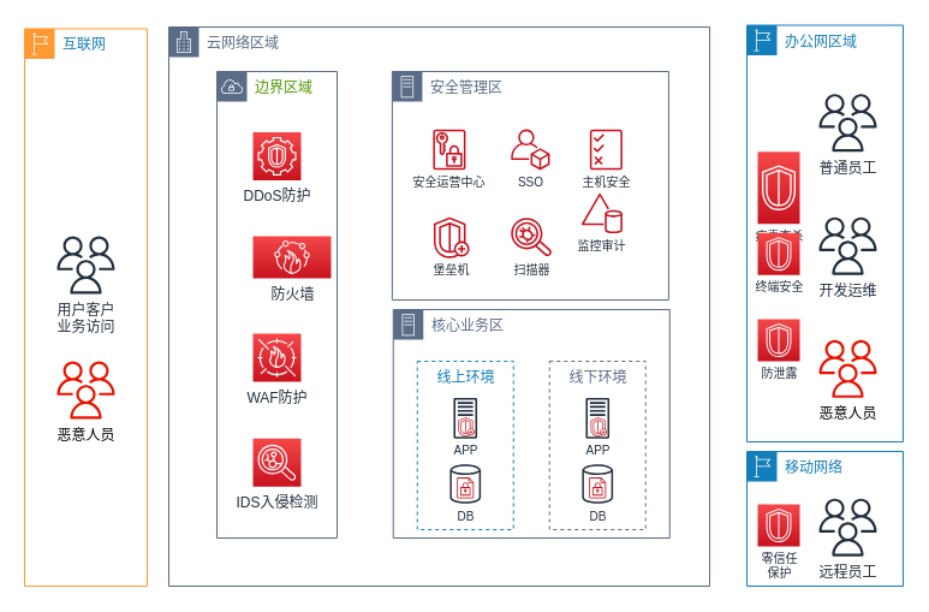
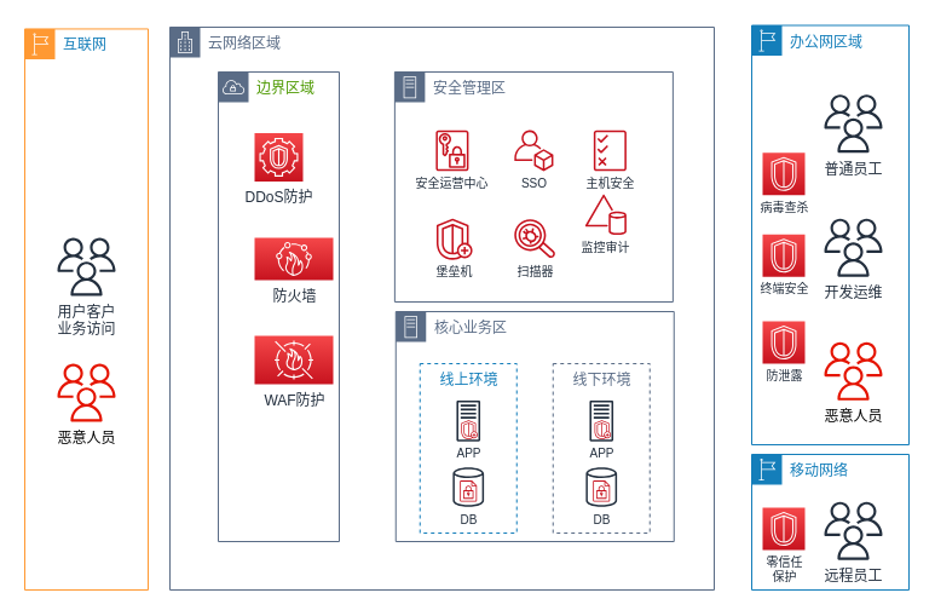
  <mxCell id="0" />
  <mxCell id="1" parent="0" />
  <mxCell id="2" value="互联网" style="points=[[0,0],[0.25,0],[0.5,0],[0.75,0],[1,0],[1,0.25],[1,0.5],[1,0.75],[1,1],[0.75,1],[0.5,1],[0.25,1],[0,1],[0,0.75],[0,0.5],[0,0.25]];outlineConnect=0;gradientColor=none;html=1;whiteSpace=wrap;fontSize=12;fontStyle=0;shape=mxgraph.aws4.group;grIcon=mxgraph.aws4.group_region;strokeColor=#FF9933;fillColor=none;verticalAlign=top;align=left;spacingLeft=30;fontColor=#147EBA;dashed=0;" vertex="1" parent="1"><mxGeometry x="20" y="23.45" width="102" height="463.55" as="geometry" /></mxCell>
  <mxCell id="3" value="移动网络" style="points=[[0,0],[0.25,0],[0.5,0],[0.75,0],[1,0],[1,0.25],[1,0.5],[1,0.75],[1,1],[0.75,1],[0.5,1],[0.25,1],[0,1],[0,0.75],[0,0.5],[0,0.25]];outlineConnect=0;gradientColor=none;html=1;whiteSpace=wrap;fontSize=12;fontStyle=0;shape=mxgraph.aws4.group;grIcon=mxgraph.aws4.group_region;strokeColor=#147EBA;fillColor=none;verticalAlign=top;align=left;spacingLeft=30;fontColor=#147EBA;dashed=0;" vertex="1" parent="1"><mxGeometry x="621" y="375" width="130" height="112" as="geometry" /></mxCell>
  <mxCell id="4" value="云网络区域" style="points=[[0,0],[0.25,0],[0.5,0],[0.75,0],[1,0],[1,0.25],[1,0.5],[1,0.75],[1,1],[0.75,1],[0.5,1],[0.25,1],[0,1],[0,0.75],[0,0.5],[0,0.25]];outlineConnect=0;gradientColor=none;html=1;whiteSpace=wrap;fontSize=12;fontStyle=0;shape=mxgraph.aws4.group;grIcon=mxgraph.aws4.group_corporate_data_center;strokeColor=#5A6C86;fillColor=none;verticalAlign=top;align=left;spacingLeft=30;fontColor=#5A6C86;dashed=0;" parent="1" vertex="1"><mxGeometry x="140" y="22" width="450" height="465" as="geometry" /></mxCell>
  <mxCell id="5" value="&lt;font color=&quot;#4d9900&quot;&gt;边界区域&lt;/font&gt;" style="points=[[0,0],[0.25,0],[0.5,0],[0.75,0],[1,0],[1,0.25],[1,0.5],[1,0.75],[1,1],[0.75,1],[0.5,1],[0.25,1],[0,1],[0,0.75],[0,0.5],[0,0.25]];outlineConnect=0;gradientColor=none;html=1;whiteSpace=wrap;fontSize=12;fontStyle=0;shape=mxgraph.aws4.group;grIcon=mxgraph.aws4.group_vpc;strokeColor=#5a6c86;fillColor=none;verticalAlign=top;align=left;spacingLeft=30;fontColor=#AAB7B8;dashed=0;" parent="1" vertex="1"><mxGeometry x="180" y="59" width="100" height="388" as="geometry" /></mxCell>
  <mxCell id="6" value="用户客户&lt;br&gt;业务访问" style="outlineConnect=0;fontColor=#232F3E;gradientColor=none;fillColor=#232F3E;strokeColor=none;dashed=0;verticalLabelPosition=bottom;verticalAlign=top;align=center;html=1;fontSize=12;fontStyle=0;aspect=fixed;pointerEvents=1;shape=mxgraph.aws4.users;" parent="1" vertex="1"><mxGeometry x="47" y="196" width="48" height="48" as="geometry" /></mxCell>
- <mxCell id="7" value="WAF防护" style="outlineConnect=0;fontColor=#232F3E;gradientColor=#F54749;gradientDirection=north;fillColor=#C7131F;strokeColor=#ffffff;dashed=0;verticalLabelPosition=bottom;verticalAlign=top;align=center;html=1;fontSize=12;fontStyle=0;aspect=fixed;shape=mxgraph.aws4.resourceIcon;resIcon=mxgraph.aws4.waf;" parent="1" vertex="1"><mxGeometry x="210" y="277" width="40" height="40" as="geometry" /></mxCell>
+ <mxCell id="7" value="WAF防护" style="outlineConnect=0;fontColor=#232F3E;gradientColor=#F54749;gradientDirection=north;fillColor=#C7131F;strokeColor=#ffffff;dashed=0;verticalLabelPosition=bottom;verticalAlign=top;align=center;html=1;fontSize=12;fontStyle=0;aspect=fixed;shape=mxgraph.aws4.resourceIcon;resIcon=mxgraph.aws4.waf;" parent="1" vertex="1"><mxGeometry x="210" y="277" width="65" height="40" as="geometry" /></mxCell>
  <mxCell id="8" value="防火墙" style="outlineConnect=0;fontColor=#232F3E;gradientColor=#F54749;gradientDirection=north;fillColor=#C7131F;strokeColor=#ffffff;dashed=0;verticalLabelPosition=bottom;verticalAlign=top;align=center;html=1;fontSize=12;fontStyle=0;aspect=fixed;shape=mxgraph.aws4.resourceIcon;resIcon=mxgraph.aws4.firewall_manager;" parent="1" vertex="1"><mxGeometry x="210" y="196" width="65" height="35" as="geometry" /></mxCell>
  <mxCell id="9" value="DDoS防护" style="outlineConnect=0;fontColor=#232F3E;gradientColor=#F54749;gradientDirection=north;fillColor=#C7131F;strokeColor=#ffffff;dashed=0;verticalLabelPosition=bottom;verticalAlign=top;align=center;html=1;fontSize=12;fontStyle=0;aspect=fixed;shape=mxgraph.aws4.resourceIcon;resIcon=mxgraph.aws4.guardduty;" parent="1" vertex="1"><mxGeometry x="210" y="109.4" width="40" height="40" as="geometry" /></mxCell>
- <mxCell id="10" value="IDS入侵检测" style="outlineConnect=0;fontColor=#232F3E;gradientColor=#F54749;gradientDirection=north;fillColor=#C7131F;strokeColor=#ffffff;dashed=0;verticalLabelPosition=bottom;verticalAlign=top;align=center;html=1;fontSize=12;fontStyle=0;aspect=fixed;shape=mxgraph.aws4.resourceIcon;resIcon=mxgraph.aws4.inspector;" parent="1" vertex="1"><mxGeometry x="210" y="364.31" width="40" height="40" as="geometry" /></mxCell>
  <mxCell id="11" value="远程员工" style="outlineConnect=0;fontColor=#232F3E;gradientColor=none;fillColor=#232F3E;strokeColor=none;dashed=0;verticalLabelPosition=bottom;verticalAlign=top;align=center;html=1;fontSize=12;fontStyle=0;aspect=fixed;pointerEvents=1;shape=mxgraph.aws4.users;" parent="1" vertex="1"><mxGeometry x="681" y="414.14" width="48" height="48" as="geometry" /></mxCell>
  <mxCell id="12" value="&lt;font color=&quot;#000000&quot;&gt;恶意人员&lt;/font&gt;" style="outlineConnect=0;fillColor=#e51400;strokeColor=#B20000;dashed=0;verticalLabelPosition=bottom;verticalAlign=top;align=center;html=1;fontSize=12;fontStyle=0;aspect=fixed;pointerEvents=1;shape=mxgraph.aws4.users;fontColor=#ffffff;" parent="1" vertex="1"><mxGeometry x="47" y="300" width="48" height="48" as="geometry" /></mxCell>
  <mxCell id="13" value="安全管理区" style="points=[[0,0],[0.25,0],[0.5,0],[0.75,0],[1,0],[1,0.25],[1,0.5],[1,0.75],[1,1],[0.75,1],[0.5,1],[0.25,1],[0,1],[0,0.75],[0,0.5],[0,0.25]];outlineConnect=0;gradientColor=none;html=1;whiteSpace=wrap;fontSize=12;fontStyle=0;shape=mxgraph.aws4.group;grIcon=mxgraph.aws4.group_on_premise;strokeColor=#5A6C86;fillColor=none;verticalAlign=top;align=left;spacingLeft=30;fontColor=#5A6C86;dashed=0;" parent="1" vertex="1"><mxGeometry x="325.88" y="59" width="230" height="190" as="geometry" /></mxCell>
  <mxCell id="14" value="核心业务区" style="points=[[0,0],[0.25,0],[0.5,0],[0.75,0],[1,0],[1,0.25],[1,0.5],[1,0.75],[1,1],[0.75,1],[0.5,1],[0.25,1],[0,1],[0,0.75],[0,0.5],[0,0.25]];outlineConnect=0;gradientColor=none;html=1;whiteSpace=wrap;fontSize=12;fontStyle=0;shape=mxgraph.aws4.group;grIcon=mxgraph.aws4.group_on_premise;strokeColor=#5A6C86;fillColor=none;verticalAlign=top;align=left;spacingLeft=30;fontColor=#5A6C86;dashed=0;" parent="1" vertex="1"><mxGeometry x="326.75" y="257" width="230" height="190" as="geometry" /></mxCell>
  <mxCell id="15" value="线上环境" style="fillColor=none;strokeColor=#147EBA;dashed=1;verticalAlign=top;fontStyle=0;fontColor=#147EBA;align=center;html=1;" parent="1" vertex="1"><mxGeometry x="346.75" y="300" width="80" height="140" as="geometry" /></mxCell>
  <mxCell id="16" value="线下环境" style="fillColor=none;strokeColor=#5A6C86;dashed=1;verticalAlign=top;fontStyle=0;fontColor=#5A6C86;align=center;html=1;" parent="1" vertex="1"><mxGeometry x="456.76" y="300" width="80" height="140" as="geometry" /></mxCell>
  <mxCell id="17" value="堡垒机" style="outlineConnect=0;fontColor=#232F3E;gradientColor=none;fillColor=#C7131F;strokeColor=none;dashed=0;verticalLabelPosition=bottom;verticalAlign=top;align=center;html=1;fontSize=10;fontStyle=0;pointerEvents=1;shape=mxgraph.aws4.shield_shield_advanced;spacing=0;aspect=fixed;" parent="1" vertex="1"><mxGeometry x="359.88" y="180.14" width="30.51" height="34" as="geometry" /></mxCell>
  <mxCell id="18" value="扫描器" style="outlineConnect=0;fontColor=#232F3E;gradientColor=none;fillColor=#C7131F;strokeColor=none;dashed=0;verticalLabelPosition=bottom;verticalAlign=top;align=center;html=1;fontSize=10;fontStyle=0;pointerEvents=1;shape=mxgraph.aws4.agent;spacing=0;" parent="1" vertex="1"><mxGeometry x="424.75" y="179.7" width="34" height="34" as="geometry" /></mxCell>
  <mxCell id="19" value="安全运营中心" style="outlineConnect=0;fontColor=#232F3E;gradientColor=none;fillColor=#C7131F;strokeColor=none;dashed=0;verticalLabelPosition=bottom;verticalAlign=top;align=center;html=1;fontSize=10;fontStyle=0;aspect=fixed;pointerEvents=1;shape=mxgraph.aws4.data_encryption_key;spacing=0;" parent="1" vertex="1"><mxGeometry x="359.88" y="107" width="27.03" height="34" as="geometry" /></mxCell>
  <mxCell id="20" value="SSO" style="outlineConnect=0;fontColor=#232F3E;gradientColor=none;fillColor=#C7131F;strokeColor=none;dashed=0;verticalLabelPosition=bottom;verticalAlign=top;align=center;html=1;fontSize=10;fontStyle=0;aspect=fixed;pointerEvents=1;shape=mxgraph.aws4.organizations_account;spacing=0;" parent="1" vertex="1"><mxGeometry x="424.75" y="107" width="32.26" height="34" as="geometry" /></mxCell>
  <mxCell id="21" value="主机安全" style="outlineConnect=0;fontColor=#232F3E;gradientColor=none;fillColor=#C7131F;strokeColor=none;dashed=0;verticalLabelPosition=bottom;verticalAlign=top;align=center;html=1;fontSize=10;fontStyle=0;aspect=fixed;pointerEvents=1;shape=mxgraph.aws4.permissions;spacing=0;" parent="1" vertex="1"><mxGeometry x="490.36" y="107" width="27.03" height="34" as="geometry" /></mxCell>
  <mxCell id="22" value="监控审计" style="outlineConnect=0;fontColor=#232F3E;gradientColor=none;fillColor=#C7131F;strokeColor=none;dashed=0;verticalLabelPosition=bottom;verticalAlign=top;align=center;html=1;fontSize=10;fontStyle=0;aspect=fixed;pointerEvents=1;shape=mxgraph.aws4.simple_ad;spacing=0;" parent="1" vertex="1"><mxGeometry x="483.39" y="160.14" width="34" height="33.56" as="geometry" /></mxCell>
  <mxCell id="23" value="DB" style="outlineConnect=0;fontColor=#232F3E;gradientColor=none;fillColor=#232F3E;strokeColor=none;dashed=0;verticalLabelPosition=bottom;verticalAlign=top;align=center;html=1;fontSize=10;fontStyle=0;aspect=fixed;pointerEvents=1;shape=mxgraph.aws4.generic_database;spacing=0;" parent="1" vertex="1"><mxGeometry x="373.89" y="385" width="25.72" height="34" as="geometry" /></mxCell>
  <mxCell id="24" value="APP" style="outlineConnect=0;fontColor=#232F3E;gradientColor=none;fillColor=#232F3E;strokeColor=none;dashed=0;verticalLabelPosition=bottom;verticalAlign=top;align=center;html=1;fontSize=10;fontStyle=0;aspect=fixed;pointerEvents=1;shape=mxgraph.aws4.traditional_server;spacing=0;" parent="1" vertex="1"><mxGeometry x="376.94" y="330.31" width="19.61" height="34" as="geometry" /></mxCell>
  <mxCell id="25" value="APP" style="outlineConnect=0;fontColor=#232F3E;gradientColor=none;fillColor=#232F3E;strokeColor=none;dashed=0;verticalLabelPosition=bottom;verticalAlign=top;align=center;html=1;fontSize=10;fontStyle=0;aspect=fixed;pointerEvents=1;shape=mxgraph.aws4.traditional_server;spacing=0;" parent="1" vertex="1"><mxGeometry x="486.95" y="330.31" width="19.61" height="34" as="geometry" /></mxCell>
  <mxCell id="26" value="DB" style="outlineConnect=0;fontColor=#232F3E;gradientColor=none;fillColor=#232F3E;strokeColor=none;dashed=0;verticalLabelPosition=bottom;verticalAlign=top;align=center;html=1;fontSize=10;fontStyle=0;aspect=fixed;pointerEvents=1;shape=mxgraph.aws4.generic_database;spacing=0;" parent="1" vertex="1"><mxGeometry x="483.9" y="385" width="25.72" height="34" as="geometry" /></mxCell>
  <mxCell id="27" value="办公网区域" style="points=[[0,0],[0.25,0],[0.5,0],[0.75,0],[1,0],[1,0.25],[1,0.5],[1,0.75],[1,1],[0.75,1],[0.5,1],[0.25,1],[0,1],[0,0.75],[0,0.5],[0,0.25]];outlineConnect=0;gradientColor=none;html=1;whiteSpace=wrap;fontSize=12;fontStyle=0;shape=mxgraph.aws4.group;grIcon=mxgraph.aws4.group_region;strokeColor=#147EBA;fillColor=none;verticalAlign=top;align=left;spacingLeft=30;fontColor=#147EBA;dashed=0;" parent="1" vertex="1"><mxGeometry x="621" y="20.5" width="130" height="346.5" as="geometry" /></mxCell>
  <mxCell id="28" value="" style="outlineConnect=0;fontColor=#232F3E;gradientColor=none;fillColor=#C7131F;strokeColor=none;dashed=0;verticalLabelPosition=bottom;verticalAlign=top;align=center;html=1;fontSize=12;fontStyle=0;aspect=fixed;pointerEvents=1;shape=mxgraph.aws4.encrypted_data;" parent="1" vertex="1"><mxGeometry x="489.76" y="396.53" width="14" height="17.61" as="geometry" /></mxCell>
  <mxCell id="29" value="" style="outlineConnect=0;fontColor=#232F3E;gradientColor=none;fillColor=#C7131F;strokeColor=none;dashed=0;verticalLabelPosition=bottom;verticalAlign=top;align=center;html=1;fontSize=12;fontStyle=0;aspect=fixed;pointerEvents=1;shape=mxgraph.aws4.encrypted_data;" parent="1" vertex="1"><mxGeometry x="379.75" y="396.53" width="14" height="17.61" as="geometry" /></mxCell>
  <mxCell id="30" value="" style="outlineConnect=0;fontColor=#232F3E;gradientColor=none;fillColor=#C7131F;strokeColor=none;dashed=0;verticalLabelPosition=bottom;verticalAlign=top;align=center;html=1;fontSize=12;fontStyle=0;aspect=fixed;pointerEvents=1;shape=mxgraph.aws4.shield_shield_advanced;" parent="1" vertex="1"><mxGeometry x="380.55" y="346.71" width="14" height="15.6" as="geometry" /></mxCell>
  <mxCell id="31" value="" style="outlineConnect=0;fontColor=#232F3E;gradientColor=none;fillColor=#C7131F;strokeColor=none;dashed=0;verticalLabelPosition=bottom;verticalAlign=top;align=center;html=1;fontSize=12;fontStyle=0;aspect=fixed;pointerEvents=1;shape=mxgraph.aws4.shield_shield_advanced;" parent="1" vertex="1"><mxGeometry x="490.76" y="346.71" width="14" height="15.6" as="geometry" /></mxCell>
  <mxCell id="32" value="普通员工" style="outlineConnect=0;fontColor=#232F3E;gradientColor=none;fillColor=#232F3E;strokeColor=none;dashed=0;verticalLabelPosition=bottom;verticalAlign=top;align=center;html=1;fontSize=12;fontStyle=0;aspect=fixed;pointerEvents=1;shape=mxgraph.aws4.users;" parent="1" vertex="1"><mxGeometry x="681" y="77.66" width="48" height="48" as="geometry" /></mxCell>
  <mxCell id="33" value="开发运维" style="outlineConnect=0;fontColor=#232F3E;gradientColor=none;fillColor=#232F3E;strokeColor=none;dashed=0;verticalLabelPosition=bottom;verticalAlign=top;align=center;html=1;fontSize=12;fontStyle=0;aspect=fixed;pointerEvents=1;shape=mxgraph.aws4.users;" parent="1" vertex="1"><mxGeometry x="681" y="180.14" width="48" height="48" as="geometry" /></mxCell>
  <mxCell id="34" value="&lt;font color=&quot;#000000&quot;&gt;恶意人员&lt;/font&gt;" style="outlineConnect=0;fillColor=#e51400;strokeColor=#B20000;dashed=0;verticalLabelPosition=bottom;verticalAlign=top;align=center;html=1;fontSize=12;fontStyle=0;aspect=fixed;pointerEvents=1;shape=mxgraph.aws4.users;fontColor=#ffffff;" parent="1" vertex="1"><mxGeometry x="681" y="282.31" width="48" height="48" as="geometry" /></mxCell>
- <mxCell id="35" value="病毒查杀" style="outlineConnect=0;fontColor=#232F3E;gradientColor=#F54749;gradientDirection=north;fillColor=#C7131F;strokeColor=#ffffff;dashed=0;verticalLabelPosition=bottom;verticalAlign=top;align=center;html=1;fontSize=10;fontStyle=0;aspect=fixed;shape=mxgraph.aws4.resourceIcon;resIcon=mxgraph.aws4.security_identity_and_compliance;spacing=0;" parent="1" vertex="1"><mxGeometry x="630" y="125.66" width="35" height="60" as="geometry" /></mxCell>
+ <mxCell id="35" value="病毒查杀" style="outlineConnect=0;fontColor=#232F3E;gradientColor=#F54749;gradientDirection=north;fillColor=#C7131F;strokeColor=#ffffff;dashed=0;verticalLabelPosition=bottom;verticalAlign=top;align=center;html=1;fontSize=10;fontStyle=0;aspect=fixed;shape=mxgraph.aws4.resourceIcon;resIcon=mxgraph.aws4.security_identity_and_compliance;spacing=0;" parent="1" vertex="1"><mxGeometry x="630" y="125.66" width="35" height="35" as="geometry" /></mxCell>
  <mxCell id="36" value="终端安全" style="outlineConnect=0;fontColor=#232F3E;gradientColor=#F54749;gradientDirection=north;fillColor=#C7131F;strokeColor=#ffffff;dashed=0;verticalLabelPosition=bottom;verticalAlign=top;align=center;html=1;fontSize=10;fontStyle=0;aspect=fixed;shape=mxgraph.aws4.resourceIcon;resIcon=mxgraph.aws4.security_identity_and_compliance;spacing=0;" parent="1" vertex="1"><mxGeometry x="630" y="193.14" width="35" height="35" as="geometry" /></mxCell>
  <mxCell id="37" value="防泄露" style="outlineConnect=0;fontColor=#232F3E;gradientColor=#F54749;gradientDirection=north;fillColor=#C7131F;strokeColor=#ffffff;dashed=0;verticalLabelPosition=bottom;verticalAlign=top;align=center;html=1;fontSize=10;fontStyle=0;aspect=fixed;shape=mxgraph.aws4.resourceIcon;resIcon=mxgraph.aws4.security_identity_and_compliance;spacing=0;" parent="1" vertex="1"><mxGeometry x="630" y="265" width="35" height="35" as="geometry" /></mxCell>
  <mxCell id="38" value="零信任&lt;br&gt;保护" style="outlineConnect=0;fontColor=#232F3E;gradientColor=#F54749;gradientDirection=north;fillColor=#C7131F;strokeColor=#ffffff;dashed=0;verticalLabelPosition=bottom;verticalAlign=top;align=center;html=1;fontSize=10;fontStyle=0;aspect=fixed;shape=mxgraph.aws4.resourceIcon;resIcon=mxgraph.aws4.security_identity_and_compliance;spacing=0;" vertex="1" parent="1"><mxGeometry x="630" y="419" width="35" height="35" as="geometry" /></mxCell>
